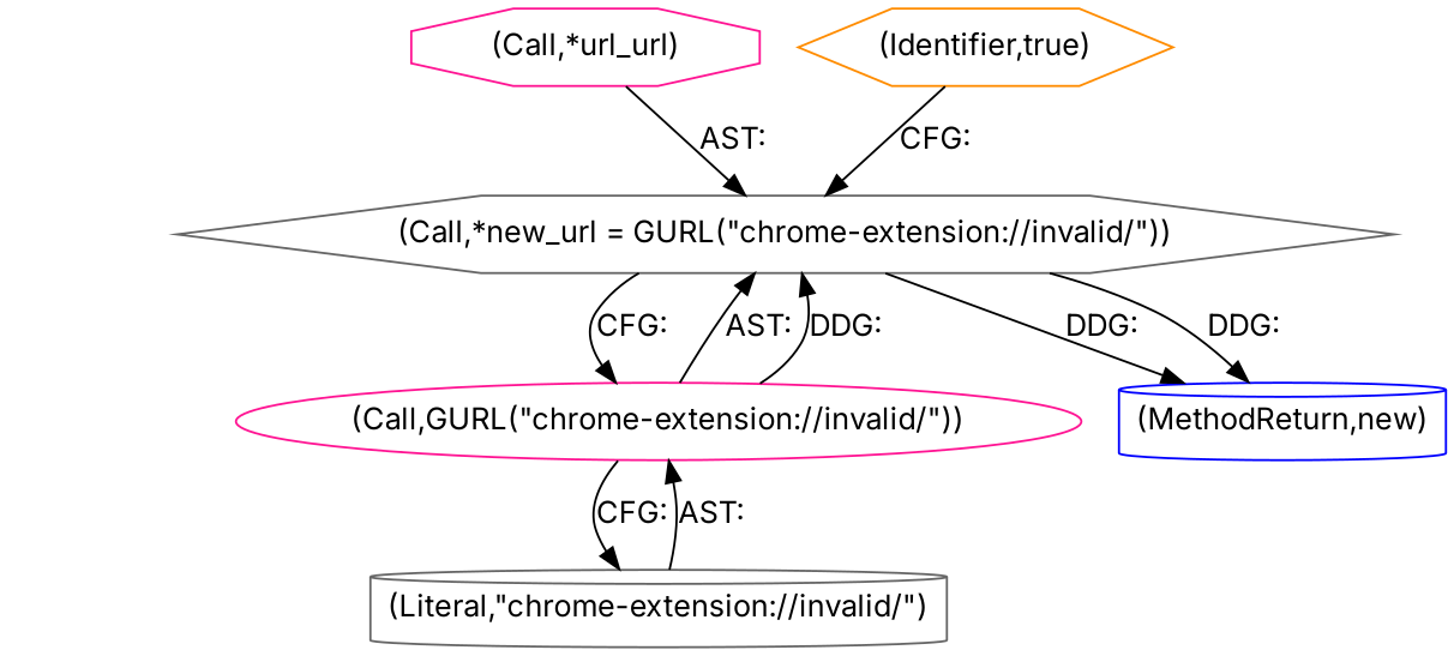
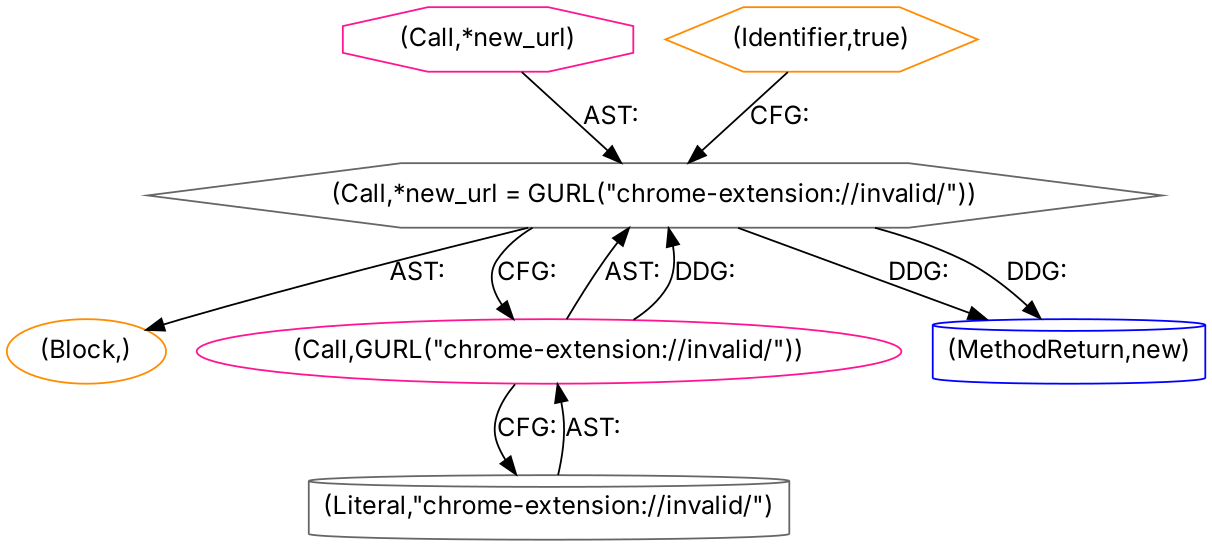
  digraph {
    fontname=Inter
    node [color=gray40 fontname=Inter shape=hexagon]
    edge [fontname=Inter]
    n1 [label="(Call,*new_url = GURL(\"chrome-extension://invalid/\"))"]
    n2 [color=deeppink label="(Call,GURL(\"chrome-extension://invalid/\"))" shape=ellipse]
+   n3 [color=darkorange label="(Block,)" shape=ellipse]
    n4 [color=blue label="(MethodReturn,new)" shape=cylinder]
    n5 [label="(Literal,\"chrome-extension://invalid/\")" shape=cylinder]
-   n6 [color=deeppink label="(Call,*url_url)" shape=octagon]
+   n6 [color=deeppink label="(Call,*new_url)" shape=octagon]
    n7 [color=darkorange label="(Identifier,true)"]
    n1 -> n2 [label="CFG: "]
+   n1 -> n3 [label="AST: "]
    n1 -> n4 [label="DDG: "]
    n1 -> n4 [label="DDG: "]
    n2 -> n1 [label="AST: "]
    n2 -> n1 [label="DDG: "]
    n2 -> n5 [label="CFG: "]
    n5 -> n2 [label="AST: "]
    n6 -> n1 [label="AST: "]
    n7 -> n1 [label="CFG: "]
  }
